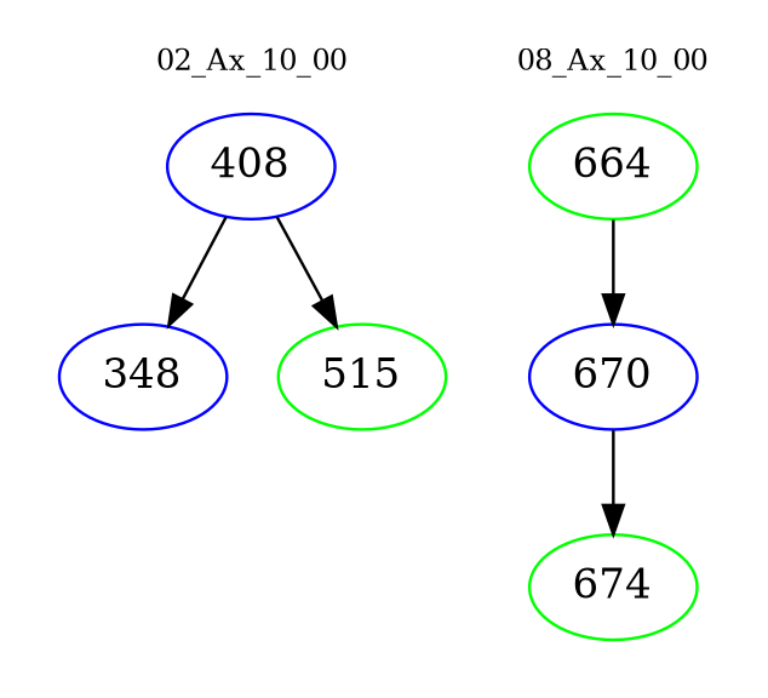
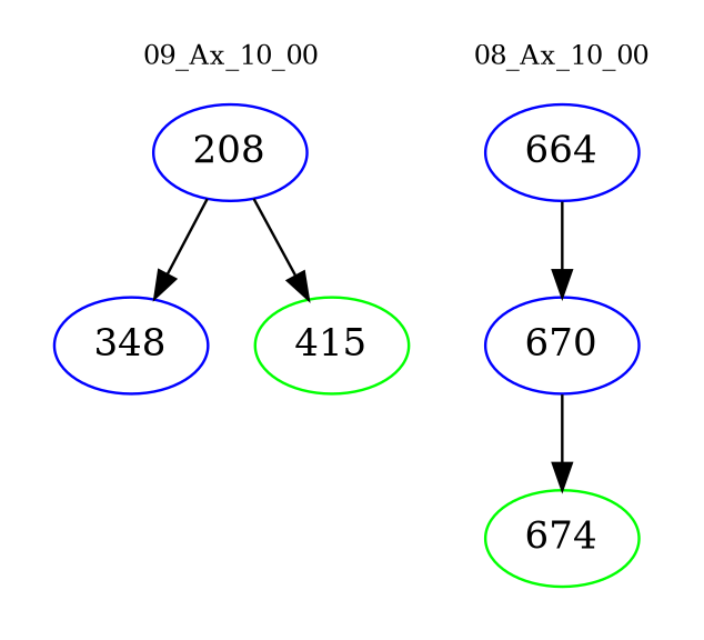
  digraph {
    node [color=blue]
    edge [color=black]
-   n1 [label=408]
+   n1 [label=208]
    n2 [label=348]
-   n3 [color=green label=515]
+   n3 [color=green label=415]
    n4 [label=670]
-   n5 [color=green label=664]
+   n5 [label=664]
    n6 [color=green label=674]
    subgraph cluster_1 {
      color=white
      fontsize=10
-     label="02_Ax_10_00"
+     label="09_Ax_10_00"
      n1
      n2
      n3
    }
    subgraph cluster_2 {
      color=white
      fontsize=10
      label="08_Ax_10_00"
      n4
      n5
      n6
    }
    n1 -> n2
    n1 -> n3
    n4 -> n6
    n5 -> n4
  }
